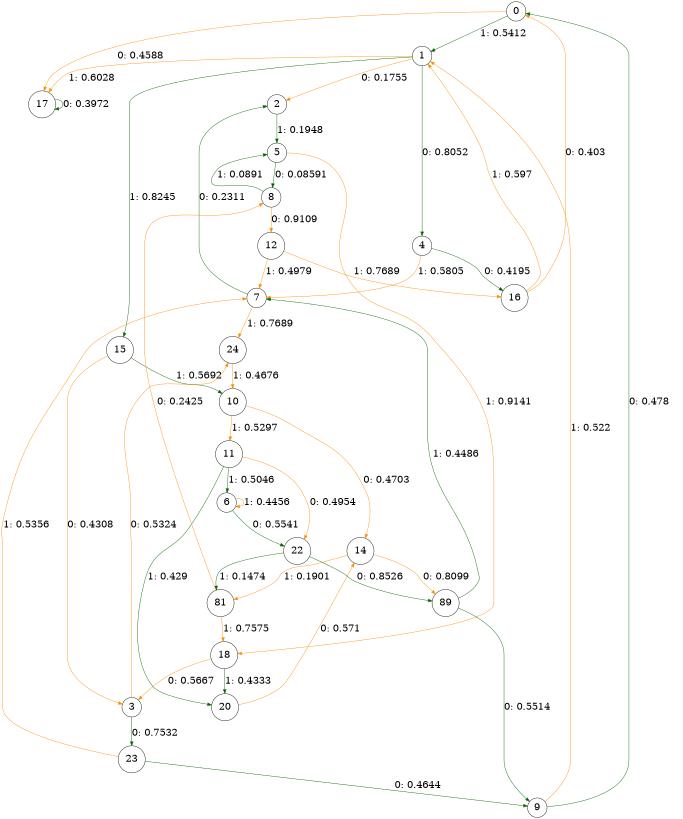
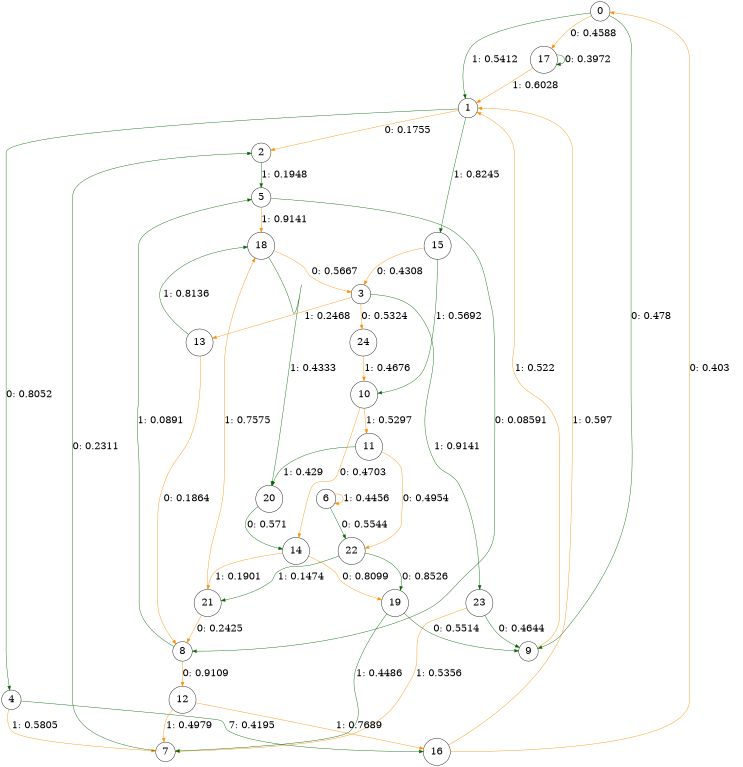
  digraph {
    fontname="DejaVu Serif"
    node [fontname="DejaVu Serif" fontsize=24 shape=circle]
    edge [color=darkorange fontname="DejaVu Serif" fontsize=24]
    0
    17
    1
    2
    15
    4
    5
    3
    10
    16
    7
    8
    18
    23
+   13
    24
    14
    11
    12
    20
    9
    6
    22
-   19 [label=89]
-   21 [label=81]
+   19
+   21
    0 -> 17 [label="0: 0.4588   "]
    0 -> 1 [color=darkgreen label="1: 0.5412   "]
    17 -> 17 [color=darkgreen label="0: 0.3972   "]
-   1 -> 17 [label="1: 0.6028   "]
+   17 -> 1 [label="1: 0.6028   "]
    1 -> 2 [label="0: 0.1755   "]
    1 -> 15 [color=darkgreen label="1: 0.8245   "]
    1 -> 4 [color=darkgreen label="0: 0.8052   "]
    2 -> 5 [color=darkgreen label="1: 0.1948   "]
    15 -> 3 [label="0: 0.4308   "]
    15 -> 10 [color=darkgreen label="1: 0.5692   "]
-   4 -> 16 [color=darkgreen label="0: 0.4195   "]
+   4 -> 16 [color=darkgreen label="7: 0.4195   "]
    4 -> 7 [label="1: 0.5805   "]
    5 -> 8 [color=darkgreen label="0: 0.08591  "]
    5 -> 18 [label="1: 0.9141   "]
-   3 -> 23 [color=darkgreen label="0: 0.7532   "]
+   3 -> 23 [color=darkgreen label="1: 0.9141   "]
+   3 -> 13 [label="1: 0.2468   "]
    3 -> 24 [label="0: 0.5324   "]
    10 -> 14 [label="0: 0.4703   "]
    10 -> 11 [label="1: 0.5297   "]
    16 -> 0 [label="0: 0.403    "]
    16 -> 1 [label="1: 0.597    "]
    7 -> 2 [color=darkgreen label="0: 0.2311   "]
-   7 -> 24 [label="1: 0.7689   "]
    8 -> 5 [color=darkgreen label="1: 0.0891   "]
    8 -> 12 [label="0: 0.9109   "]
    18 -> 3 [label="0: 0.5667   "]
    18 -> 20 [color=darkgreen label="1: 0.4333   "]
    23 -> 7 [label="1: 0.5356   "]
    23 -> 9 [color=darkgreen label="0: 0.4644   "]
+   13 -> 8 [label="0: 0.1864   "]
+   13 -> 18 [color=darkgreen label="1: 0.8136   "]
    24 -> 10 [label="1: 0.4676   "]
    14 -> 19 [label="0: 0.8099   "]
    14 -> 21 [label="1: 0.1901   "]
    11 -> 20 [color=darkgreen label="1: 0.429    "]
-   11 -> 6 [color=darkgreen label="1: 0.5046   "]
    11 -> 22 [label="0: 0.4954   "]
    12 -> 16 [label="1: 0.7689   "]
    12 -> 7 [label="1: 0.4979   "]
-   20 -> 14 [label="0: 0.571    "]
-   9 -> 0 [color=darkgreen label="0: 0.478    "]
+   20 -> 14 [color=darkgreen label="0: 0.571    "]
+   0 -> 9 [color=darkgreen label="0: 0.478    "]
    9 -> 1 [label="1: 0.522    "]
    6 -> 6 [label="1: 0.4456   "]
-   6 -> 22 [color=darkgreen label="0: 0.5541   "]
+   6 -> 22 [color=darkgreen label="0: 0.5544   "]
    22 -> 19 [color=darkgreen label="0: 0.8526   "]
    22 -> 21 [color=darkgreen label="1: 0.1474   "]
    19 -> 7 [color=darkgreen label="1: 0.4486   "]
    19 -> 9 [color=darkgreen label="0: 0.5514   "]
    21 -> 8 [label="0: 0.2425   "]
    21 -> 18 [label="1: 0.7575   "]
  }
